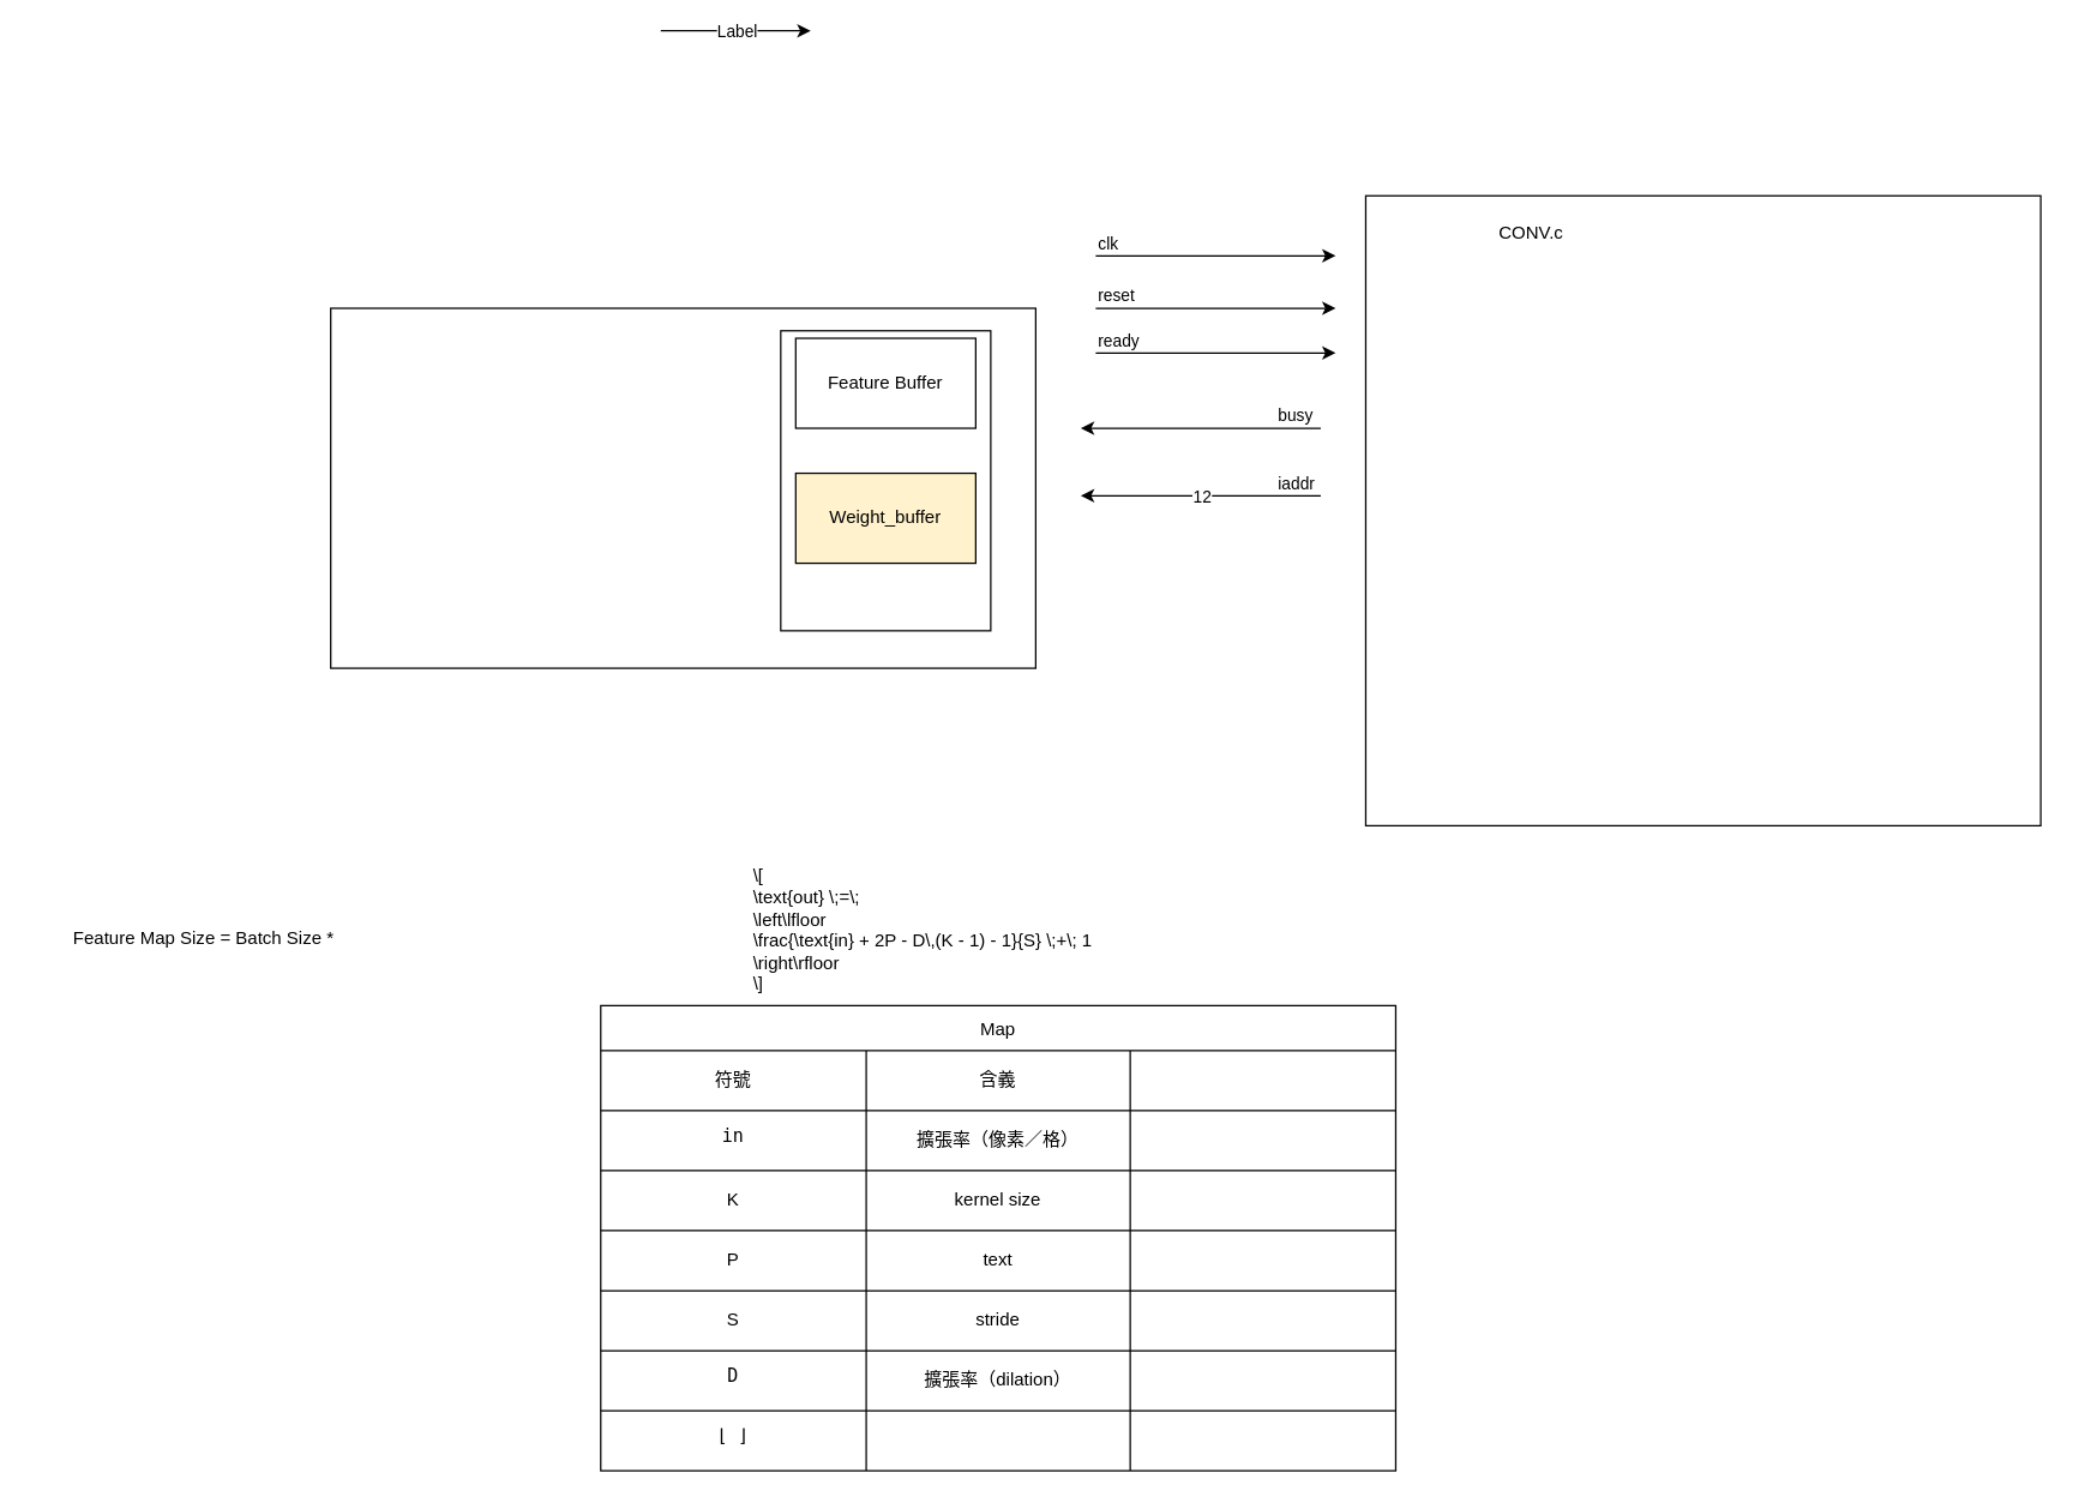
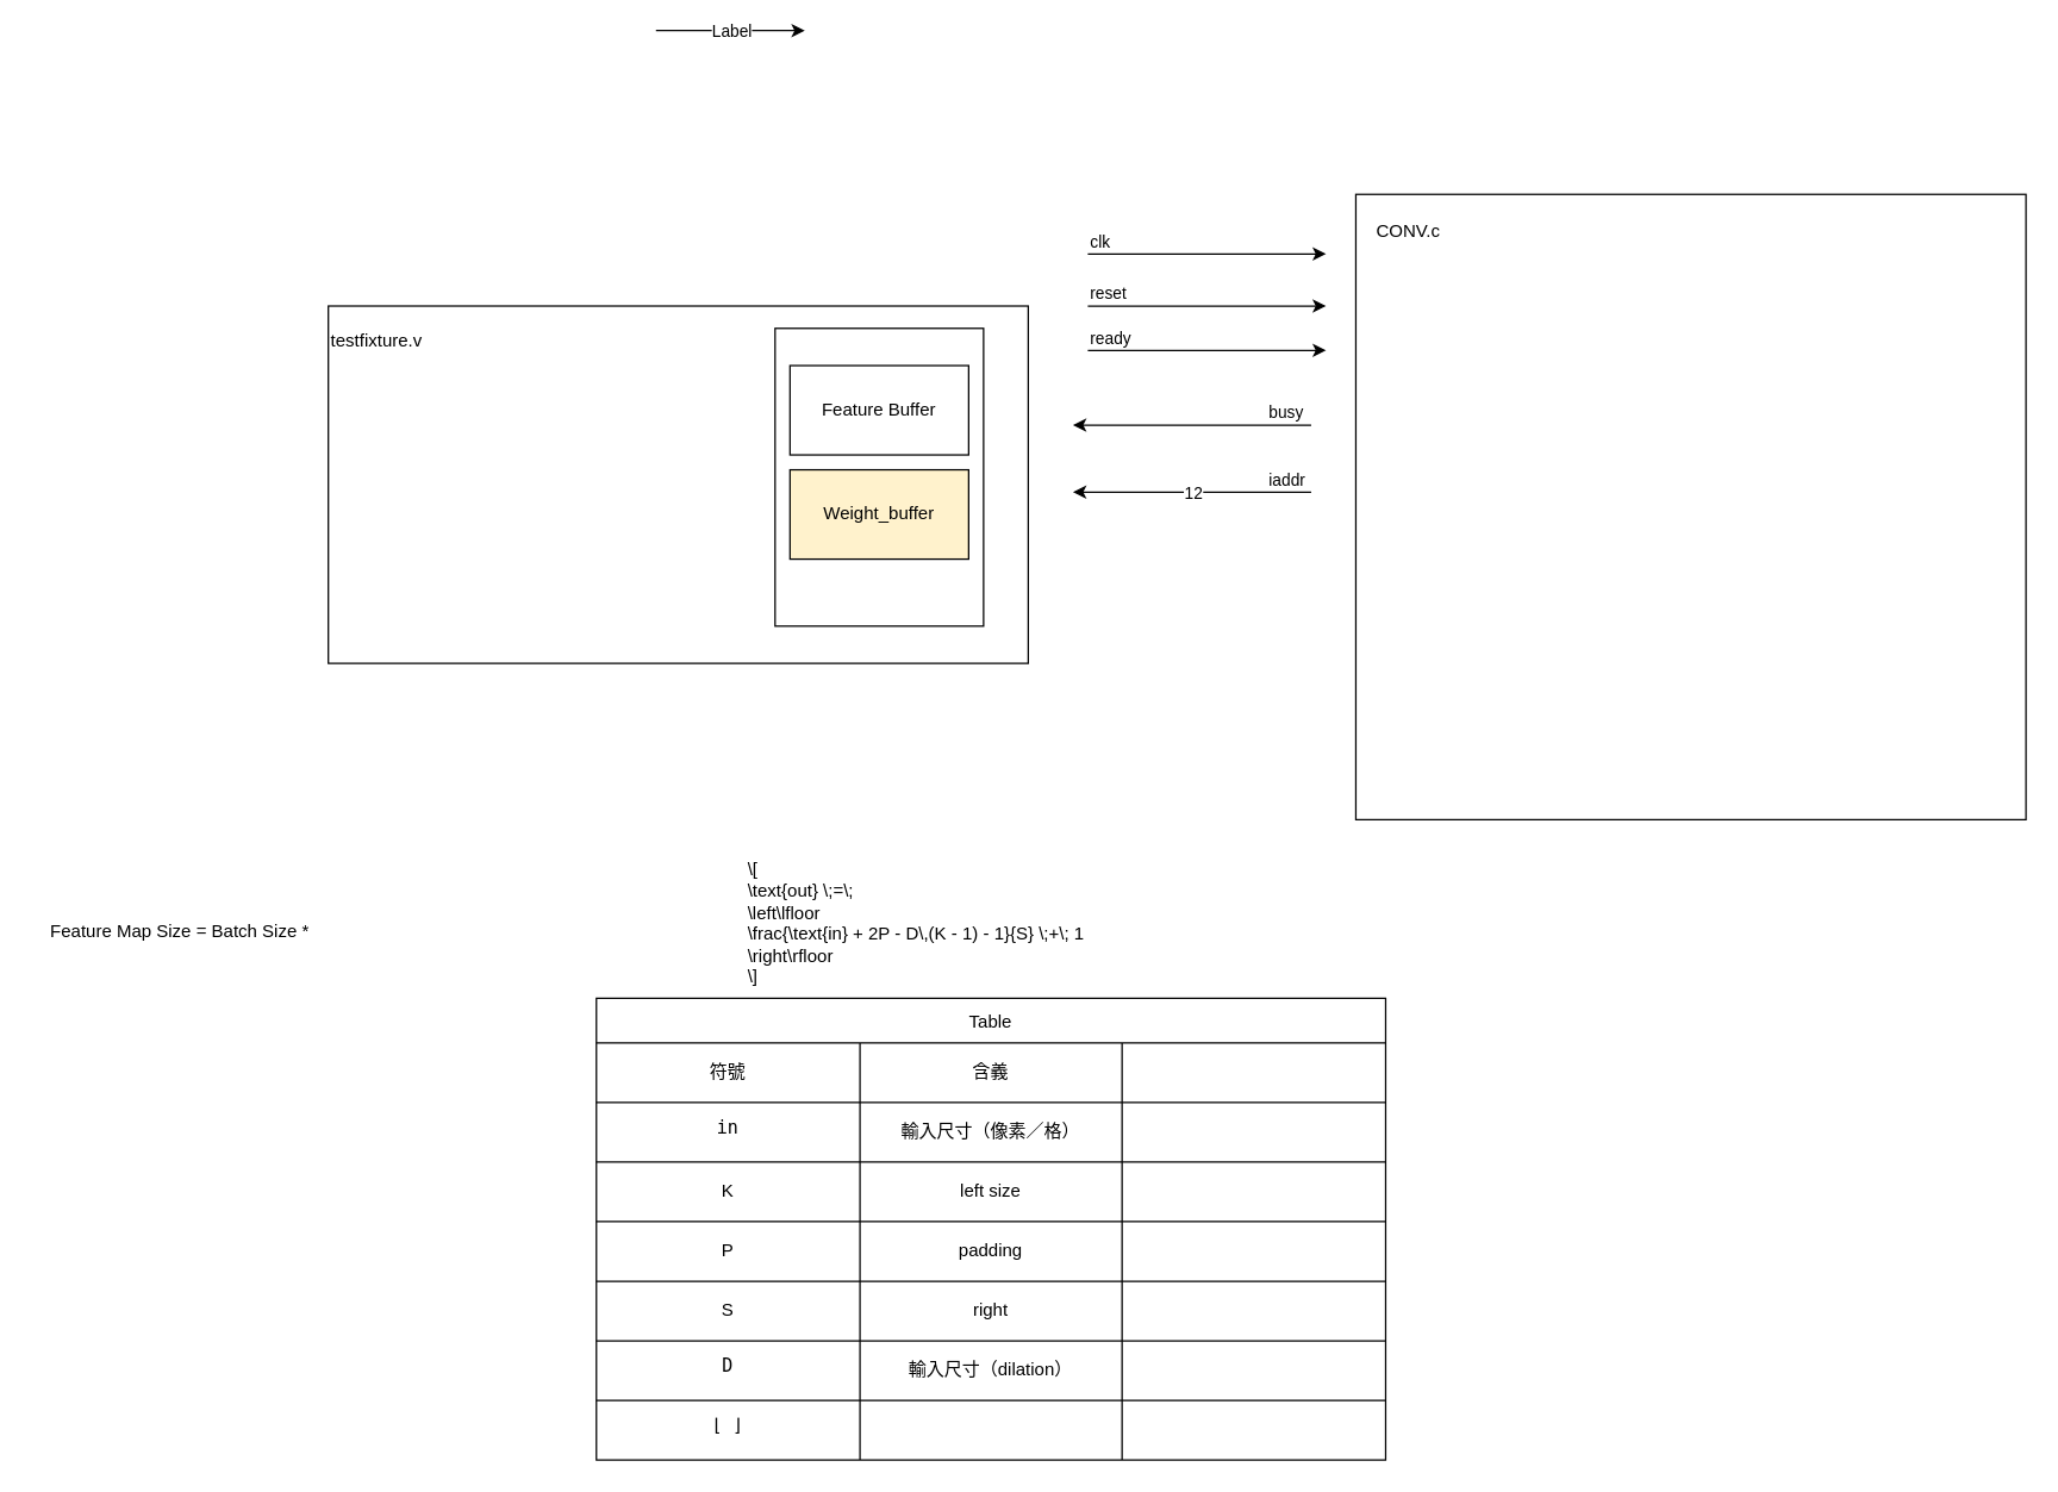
  <mxCell id="0" />
  <mxCell id="1" parent="0" />
  <mxCell id="2" value="" style="rounded=0;whiteSpace=wrap;html=1;" vertex="1" parent="1"><mxGeometry x="220" y="205" width="470" height="240" as="geometry" /></mxCell>
  <mxCell id="3" value="" style="rounded=0;whiteSpace=wrap;html=1;" vertex="1" parent="1"><mxGeometry x="910" y="130" width="450" height="420" as="geometry" /></mxCell>
- <mxCell id="5" value="CONV.c" style="text;html=1;align=center;verticalAlign=middle;resizable=0;points=[];autosize=1;strokeColor=none;fillColor=none;" vertex="1" parent="1"><mxGeometry x="985" y="140" width="70" height="30" as="geometry" /></mxCell>
+ <mxCell id="4" value="testfixture.v" style="text;whiteSpace=wrap;" vertex="1" parent="1"><mxGeometry x="220" y="215" width="90" height="40" as="geometry" /></mxCell>
+ <mxCell id="5" value="CONV.c" style="text;html=1;align=center;verticalAlign=middle;resizable=0;points=[];autosize=1;strokeColor=none;fillColor=none;" vertex="1" parent="1"><mxGeometry x="910" y="140" width="70" height="30" as="geometry" /></mxCell>
  <mxCell id="6" value="" style="rounded=0;whiteSpace=wrap;html=1;" vertex="1" parent="1"><mxGeometry x="520" y="220" width="140" height="200" as="geometry" /></mxCell>
- <mxCell id="7" value="Feature Buffer" style="rounded=0;whiteSpace=wrap;html=1;" vertex="1" parent="1"><mxGeometry x="530" y="225" width="120" height="60" as="geometry" /></mxCell>
+ <mxCell id="7" value="Feature Buffer" style="rounded=0;whiteSpace=wrap;html=1;" vertex="1" parent="1"><mxGeometry x="530" y="245" width="120" height="60" as="geometry" /></mxCell>
  <mxCell id="8" value="Weight_buffer" style="rounded=0;whiteSpace=wrap;html=1;fillColor=#fff2cc;" vertex="1" parent="1"><mxGeometry x="530" y="315" width="120" height="60" as="geometry" /></mxCell>
  <mxCell id="9" value="" style="endArrow=classic;html=1;rounded=0;" edge="1" parent="1"><mxGeometry relative="1" as="geometry"><mxPoint x="440" y="20" as="sourcePoint" /><mxPoint x="540" y="20" as="targetPoint" /></mxGeometry></mxCell>
  <mxCell id="10" value="Label" style="edgeLabel;resizable=0;html=1;;align=center;verticalAlign=middle;" connectable="0" vertex="1" parent="9"><mxGeometry relative="1" as="geometry" /></mxCell>
  <mxCell id="11" value="" style="endArrow=classic;html=1;rounded=0;" edge="1" parent="1"><mxGeometry relative="1" as="geometry"><mxPoint x="730" y="170" as="sourcePoint" /><mxPoint x="890" y="170" as="targetPoint" /></mxGeometry></mxCell>
  <mxCell id="12" value="clk" style="edgeLabel;resizable=0;html=1;;align=left;verticalAlign=bottom;" connectable="0" vertex="1" parent="11"><mxGeometry x="-1" relative="1" as="geometry" /></mxCell>
  <mxCell id="13" value="" style="endArrow=classic;html=1;rounded=0;" edge="1" parent="1"><mxGeometry relative="1" as="geometry"><mxPoint x="730" y="205" as="sourcePoint" /><mxPoint x="890" y="205" as="targetPoint" /></mxGeometry></mxCell>
  <mxCell id="14" value="reset" style="edgeLabel;resizable=0;html=1;;align=left;verticalAlign=bottom;" connectable="0" vertex="1" parent="13"><mxGeometry x="-1" relative="1" as="geometry" /></mxCell>
  <mxCell id="15" value="" style="endArrow=classic;html=1;rounded=0;" edge="1" parent="1"><mxGeometry relative="1" as="geometry"><mxPoint x="730" y="234.8" as="sourcePoint" /><mxPoint x="890" y="234.8" as="targetPoint" /></mxGeometry></mxCell>
  <mxCell id="16" value="ready" style="edgeLabel;resizable=0;html=1;;align=left;verticalAlign=bottom;" connectable="0" vertex="1" parent="15"><mxGeometry x="-1" relative="1" as="geometry" /></mxCell>
  <mxCell id="17" value="" style="endArrow=classic;html=1;rounded=0;" edge="1" parent="1"><mxGeometry relative="1" as="geometry"><mxPoint x="880" y="285" as="sourcePoint" /><mxPoint x="720" y="285" as="targetPoint" /></mxGeometry></mxCell>
  <mxCell id="18" value="busy" style="edgeLabel;resizable=0;html=1;;align=left;verticalAlign=bottom;" connectable="0" vertex="1" parent="17"><mxGeometry x="-1" relative="1" as="geometry"><mxPoint x="-30" as="offset" /></mxGeometry></mxCell>
  <mxCell id="19" value="" style="endArrow=classic;html=1;rounded=0;" edge="1" parent="1"><mxGeometry relative="1" as="geometry"><mxPoint x="880" y="330" as="sourcePoint" /><mxPoint x="720" y="330" as="targetPoint" /></mxGeometry></mxCell>
  <mxCell id="20" value="12" style="edgeLabel;resizable=0;html=1;;align=center;verticalAlign=middle;" connectable="0" vertex="1" parent="19"><mxGeometry relative="1" as="geometry" /></mxCell>
  <mxCell id="21" value="iaddr" style="edgeLabel;resizable=0;html=1;;align=left;verticalAlign=bottom;" connectable="0" vertex="1" parent="19"><mxGeometry x="-1" relative="1" as="geometry"><mxPoint x="-30" as="offset" /></mxGeometry></mxCell>
- <mxCell id="22" value="Feature Map Size = Batch Size *" style="text;html=1;align=center;verticalAlign=middle;resizable=0;points=[];autosize=1;strokeColor=none;fillColor=none;" vertex="1" parent="1"><mxGeometry x="35" y="610" width="200" height="30" as="geometry" /></mxCell>
+ <mxCell id="22" value="Feature Map Size = Batch Size *" style="text;html=1;align=center;verticalAlign=middle;resizable=0;points=[];autosize=1;strokeColor=none;fillColor=none;" vertex="1" parent="1"><mxGeometry x="20" y="610" width="200" height="30" as="geometry" /></mxCell>
  <mxCell id="23" value="\[&#10;\text{out} \;=\;&#10;\left\lfloor&#10;\frac{\text{in} + 2P - D\,(K - 1) - 1}{S} \;+\; 1&#10;\right\rfloor&#10;\]" style="text;whiteSpace=wrap;" vertex="1" parent="1"><mxGeometry x="500" y="570" width="260" height="110" as="geometry" /></mxCell>
- <mxCell id="24" value="Map" style="shape=table;startSize=30;container=1;collapsible=0;childLayout=tableLayout;" vertex="1" parent="1"><mxGeometry x="400" y="670" width="530" height="310" as="geometry" /></mxCell>
+ <mxCell id="24" value="Table" style="shape=table;startSize=30;container=1;collapsible=0;childLayout=tableLayout;" vertex="1" parent="1"><mxGeometry x="400" y="670" width="530" height="310" as="geometry" /></mxCell>
  <mxCell id="25" value="" style="shape=tableRow;horizontal=0;startSize=0;swimlaneHead=0;swimlaneBody=0;strokeColor=inherit;top=0;left=0;bottom=0;right=0;collapsible=0;dropTarget=0;fillColor=none;points=[[0,0.5],[1,0.5]];portConstraint=eastwest;" vertex="1" parent="24"><mxGeometry y="30" width="530" height="40" as="geometry" /></mxCell>
  <mxCell id="26" value="符號" style="shape=partialRectangle;html=1;whiteSpace=wrap;connectable=0;strokeColor=inherit;overflow=hidden;fillColor=none;top=0;left=0;bottom=0;right=0;pointerEvents=1;" vertex="1" parent="25"><mxGeometry width="177" height="40" as="geometry"><mxRectangle width="177" height="40" as="alternateBounds" /></mxGeometry></mxCell>
  <mxCell id="27" value="含義" style="shape=partialRectangle;html=1;whiteSpace=wrap;connectable=0;strokeColor=inherit;overflow=hidden;fillColor=none;top=0;left=0;bottom=0;right=0;pointerEvents=1;" vertex="1" parent="25"><mxGeometry x="177" width="176" height="40" as="geometry"><mxRectangle width="176" height="40" as="alternateBounds" /></mxGeometry></mxCell>
  <mxCell id="28" value="" style="shape=partialRectangle;html=1;whiteSpace=wrap;connectable=0;strokeColor=inherit;overflow=hidden;fillColor=none;top=0;left=0;bottom=0;right=0;pointerEvents=1;" vertex="1" parent="25"><mxGeometry x="353" width="177" height="40" as="geometry"><mxRectangle width="177" height="40" as="alternateBounds" /></mxGeometry></mxCell>
  <mxCell id="29" value="" style="shape=tableRow;horizontal=0;startSize=0;swimlaneHead=0;swimlaneBody=0;strokeColor=inherit;top=0;left=0;bottom=0;right=0;collapsible=0;dropTarget=0;fillColor=none;points=[[0,0.5],[1,0.5]];portConstraint=eastwest;" vertex="1" parent="24"><mxGeometry y="70" width="530" height="40" as="geometry" /></mxCell>
  <mxCell id="30" value="&lt;table&gt;&lt;tbody&gt;&lt;tr&gt;&lt;td data-col-size=&quot;sm&quot; data-end=&quot;176&quot; data-start=&quot;169&quot;&gt;&lt;code data-end=&quot;175&quot; data-start=&quot;171&quot;&gt;in&lt;/code&gt;&lt;/td&gt;&lt;/tr&gt;&lt;/tbody&gt;&lt;/table&gt;&lt;table&gt;&lt;tbody&gt;&lt;tr&gt;&lt;td data-end=&quot;197&quot; data-start=&quot;176&quot; data-col-size=&quot;sm&quot;&gt;&lt;/td&gt;&lt;/tr&gt;&lt;/tbody&gt;&lt;/table&gt;" style="shape=partialRectangle;html=1;whiteSpace=wrap;connectable=0;strokeColor=inherit;overflow=hidden;fillColor=none;top=0;left=0;bottom=0;right=0;pointerEvents=1;" vertex="1" parent="29"><mxGeometry width="177" height="40" as="geometry"><mxRectangle width="177" height="40" as="alternateBounds" /></mxGeometry></mxCell>
- <mxCell id="31" value="擴張率（像素／格）" style="shape=partialRectangle;html=1;whiteSpace=wrap;connectable=0;strokeColor=inherit;overflow=hidden;fillColor=none;top=0;left=0;bottom=0;right=0;pointerEvents=1;" vertex="1" parent="29"><mxGeometry x="177" width="176" height="40" as="geometry"><mxRectangle width="176" height="40" as="alternateBounds" /></mxGeometry></mxCell>
+ <mxCell id="31" value="輸入尺寸（像素／格）" style="shape=partialRectangle;html=1;whiteSpace=wrap;connectable=0;strokeColor=inherit;overflow=hidden;fillColor=none;top=0;left=0;bottom=0;right=0;pointerEvents=1;" vertex="1" parent="29"><mxGeometry x="177" width="176" height="40" as="geometry"><mxRectangle width="176" height="40" as="alternateBounds" /></mxGeometry></mxCell>
  <mxCell id="32" value="" style="shape=partialRectangle;html=1;whiteSpace=wrap;connectable=0;strokeColor=inherit;overflow=hidden;fillColor=none;top=0;left=0;bottom=0;right=0;pointerEvents=1;" vertex="1" parent="29"><mxGeometry x="353" width="177" height="40" as="geometry"><mxRectangle width="177" height="40" as="alternateBounds" /></mxGeometry></mxCell>
  <mxCell id="33" value="" style="shape=tableRow;horizontal=0;startSize=0;swimlaneHead=0;swimlaneBody=0;strokeColor=inherit;top=0;left=0;bottom=0;right=0;collapsible=0;dropTarget=0;fillColor=none;points=[[0,0.5],[1,0.5]];portConstraint=eastwest;" vertex="1" parent="24"><mxGeometry y="110" width="530" height="40" as="geometry" /></mxCell>
  <mxCell id="34" value="K" style="shape=partialRectangle;html=1;whiteSpace=wrap;connectable=0;strokeColor=inherit;overflow=hidden;fillColor=none;top=0;left=0;bottom=0;right=0;pointerEvents=1;" vertex="1" parent="33"><mxGeometry width="177" height="40" as="geometry"><mxRectangle width="177" height="40" as="alternateBounds" /></mxGeometry></mxCell>
- <mxCell id="35" value="kernel size" style="shape=partialRectangle;html=1;whiteSpace=wrap;connectable=0;strokeColor=inherit;overflow=hidden;fillColor=none;top=0;left=0;bottom=0;right=0;pointerEvents=1;" vertex="1" parent="33"><mxGeometry x="177" width="176" height="40" as="geometry"><mxRectangle width="176" height="40" as="alternateBounds" /></mxGeometry></mxCell>
+ <mxCell id="35" value="left size" style="shape=partialRectangle;html=1;whiteSpace=wrap;connectable=0;strokeColor=inherit;overflow=hidden;fillColor=none;top=0;left=0;bottom=0;right=0;pointerEvents=1;" vertex="1" parent="33"><mxGeometry x="177" width="176" height="40" as="geometry"><mxRectangle width="176" height="40" as="alternateBounds" /></mxGeometry></mxCell>
  <mxCell id="36" value="" style="shape=partialRectangle;html=1;whiteSpace=wrap;connectable=0;strokeColor=inherit;overflow=hidden;fillColor=none;top=0;left=0;bottom=0;right=0;pointerEvents=1;" vertex="1" parent="33"><mxGeometry x="353" width="177" height="40" as="geometry"><mxRectangle width="177" height="40" as="alternateBounds" /></mxGeometry></mxCell>
  <mxCell id="37" value="" style="shape=tableRow;horizontal=0;startSize=0;swimlaneHead=0;swimlaneBody=0;strokeColor=inherit;top=0;left=0;bottom=0;right=0;collapsible=0;dropTarget=0;fillColor=none;points=[[0,0.5],[1,0.5]];portConstraint=eastwest;" vertex="1" parent="24"><mxGeometry y="150" width="530" height="40" as="geometry" /></mxCell>
  <mxCell id="38" value="P" style="shape=partialRectangle;html=1;whiteSpace=wrap;connectable=0;strokeColor=inherit;overflow=hidden;fillColor=none;top=0;left=0;bottom=0;right=0;pointerEvents=1;" vertex="1" parent="37"><mxGeometry width="177" height="40" as="geometry"><mxRectangle width="177" height="40" as="alternateBounds" /></mxGeometry></mxCell>
- <mxCell id="39" value="text" style="shape=partialRectangle;html=1;whiteSpace=wrap;connectable=0;strokeColor=inherit;overflow=hidden;fillColor=none;top=0;left=0;bottom=0;right=0;pointerEvents=1;" vertex="1" parent="37"><mxGeometry x="177" width="176" height="40" as="geometry"><mxRectangle width="176" height="40" as="alternateBounds" /></mxGeometry></mxCell>
+ <mxCell id="39" value="padding" style="shape=partialRectangle;html=1;whiteSpace=wrap;connectable=0;strokeColor=inherit;overflow=hidden;fillColor=none;top=0;left=0;bottom=0;right=0;pointerEvents=1;" vertex="1" parent="37"><mxGeometry x="177" width="176" height="40" as="geometry"><mxRectangle width="176" height="40" as="alternateBounds" /></mxGeometry></mxCell>
  <mxCell id="40" value="" style="shape=partialRectangle;html=1;whiteSpace=wrap;connectable=0;strokeColor=inherit;overflow=hidden;fillColor=none;top=0;left=0;bottom=0;right=0;pointerEvents=1;" vertex="1" parent="37"><mxGeometry x="353" width="177" height="40" as="geometry"><mxRectangle width="177" height="40" as="alternateBounds" /></mxGeometry></mxCell>
  <mxCell id="41" value="" style="shape=tableRow;horizontal=0;startSize=0;swimlaneHead=0;swimlaneBody=0;strokeColor=inherit;top=0;left=0;bottom=0;right=0;collapsible=0;dropTarget=0;fillColor=none;points=[[0,0.5],[1,0.5]];portConstraint=eastwest;" vertex="1" parent="24"><mxGeometry y="190" width="530" height="40" as="geometry" /></mxCell>
  <mxCell id="42" value="S" style="shape=partialRectangle;html=1;whiteSpace=wrap;connectable=0;strokeColor=inherit;overflow=hidden;fillColor=none;top=0;left=0;bottom=0;right=0;pointerEvents=1;" vertex="1" parent="41"><mxGeometry width="177" height="40" as="geometry"><mxRectangle width="177" height="40" as="alternateBounds" /></mxGeometry></mxCell>
- <mxCell id="43" value="stride" style="shape=partialRectangle;html=1;whiteSpace=wrap;connectable=0;strokeColor=inherit;overflow=hidden;fillColor=none;top=0;left=0;bottom=0;right=0;pointerEvents=1;" vertex="1" parent="41"><mxGeometry x="177" width="176" height="40" as="geometry"><mxRectangle width="176" height="40" as="alternateBounds" /></mxGeometry></mxCell>
+ <mxCell id="43" value="right" style="shape=partialRectangle;html=1;whiteSpace=wrap;connectable=0;strokeColor=inherit;overflow=hidden;fillColor=none;top=0;left=0;bottom=0;right=0;pointerEvents=1;" vertex="1" parent="41"><mxGeometry x="177" width="176" height="40" as="geometry"><mxRectangle width="176" height="40" as="alternateBounds" /></mxGeometry></mxCell>
  <mxCell id="44" value="" style="shape=partialRectangle;html=1;whiteSpace=wrap;connectable=0;strokeColor=inherit;overflow=hidden;fillColor=none;top=0;left=0;bottom=0;right=0;pointerEvents=1;" vertex="1" parent="41"><mxGeometry x="353" width="177" height="40" as="geometry"><mxRectangle width="177" height="40" as="alternateBounds" /></mxGeometry></mxCell>
  <mxCell id="45" value="" style="shape=tableRow;horizontal=0;startSize=0;swimlaneHead=0;swimlaneBody=0;strokeColor=inherit;top=0;left=0;bottom=0;right=0;collapsible=0;dropTarget=0;fillColor=none;points=[[0,0.5],[1,0.5]];portConstraint=eastwest;" vertex="1" parent="24"><mxGeometry y="230" width="530" height="40" as="geometry" /></mxCell>
  <mxCell id="46" value="&lt;table&gt;&lt;tbody&gt;&lt;tr&gt;&lt;td data-col-size=&quot;sm&quot; data-end=&quot;345&quot; data-start=&quot;338&quot;&gt;&lt;code data-end=&quot;343&quot; data-start=&quot;340&quot;&gt;D&lt;/code&gt;&lt;/td&gt;&lt;/tr&gt;&lt;/tbody&gt;&lt;/table&gt;&lt;table&gt;&lt;tbody&gt;&lt;tr&gt;&lt;td data-end=&quot;362&quot; data-start=&quot;345&quot; data-col-size=&quot;sm&quot;&gt;&lt;/td&gt;&lt;/tr&gt;&lt;/tbody&gt;&lt;/table&gt;" style="shape=partialRectangle;html=1;whiteSpace=wrap;connectable=0;strokeColor=inherit;overflow=hidden;fillColor=none;top=0;left=0;bottom=0;right=0;pointerEvents=1;" vertex="1" parent="45"><mxGeometry width="177" height="40" as="geometry"><mxRectangle width="177" height="40" as="alternateBounds" /></mxGeometry></mxCell>
- <mxCell id="47" value="擴張率（dilation）" style="shape=partialRectangle;html=1;whiteSpace=wrap;connectable=0;strokeColor=inherit;overflow=hidden;fillColor=none;top=0;left=0;bottom=0;right=0;pointerEvents=1;" vertex="1" parent="45"><mxGeometry x="177" width="176" height="40" as="geometry"><mxRectangle width="176" height="40" as="alternateBounds" /></mxGeometry></mxCell>
+ <mxCell id="47" value="輸入尺寸（dilation）" style="shape=partialRectangle;html=1;whiteSpace=wrap;connectable=0;strokeColor=inherit;overflow=hidden;fillColor=none;top=0;left=0;bottom=0;right=0;pointerEvents=1;" vertex="1" parent="45"><mxGeometry x="177" width="176" height="40" as="geometry"><mxRectangle width="176" height="40" as="alternateBounds" /></mxGeometry></mxCell>
  <mxCell id="48" value="" style="shape=partialRectangle;html=1;whiteSpace=wrap;connectable=0;strokeColor=inherit;overflow=hidden;fillColor=none;top=0;left=0;bottom=0;right=0;pointerEvents=1;" vertex="1" parent="45"><mxGeometry x="353" width="177" height="40" as="geometry"><mxRectangle width="177" height="40" as="alternateBounds" /></mxGeometry></mxCell>
  <mxCell id="49" value="" style="shape=tableRow;horizontal=0;startSize=0;swimlaneHead=0;swimlaneBody=0;strokeColor=inherit;top=0;left=0;bottom=0;right=0;collapsible=0;dropTarget=0;fillColor=none;points=[[0,0.5],[1,0.5]];portConstraint=eastwest;" vertex="1" parent="24"><mxGeometry y="270" width="530" height="40" as="geometry" /></mxCell>
  <mxCell id="50" value="&lt;table&gt;&lt;tbody&gt;&lt;tr&gt;&lt;td data-col-size=&quot;sm&quot; data-end=&quot;345&quot; data-start=&quot;338&quot;&gt;&lt;code data-end=&quot;343&quot; data-start=&quot;340&quot;&gt;⌊ ⌋&lt;/code&gt;&lt;/td&gt;&lt;/tr&gt;&lt;/tbody&gt;&lt;/table&gt;&lt;table&gt;&lt;tbody&gt;&lt;tr&gt;&lt;td data-end=&quot;362&quot; data-start=&quot;345&quot; data-col-size=&quot;sm&quot;&gt;&lt;/td&gt;&lt;/tr&gt;&lt;/tbody&gt;&lt;/table&gt;" style="shape=partialRectangle;html=1;whiteSpace=wrap;connectable=0;strokeColor=inherit;overflow=hidden;fillColor=none;top=0;left=0;bottom=0;right=0;pointerEvents=1;" vertex="1" parent="49"><mxGeometry width="177" height="40" as="geometry"><mxRectangle width="177" height="40" as="alternateBounds" /></mxGeometry></mxCell>
  <mxCell id="51" value="" style="shape=partialRectangle;html=1;whiteSpace=wrap;connectable=0;strokeColor=inherit;overflow=hidden;fillColor=none;top=0;left=0;bottom=0;right=0;pointerEvents=1;" vertex="1" parent="49"><mxGeometry x="177" width="176" height="40" as="geometry"><mxRectangle width="176" height="40" as="alternateBounds" /></mxGeometry></mxCell>
  <mxCell id="52" value="" style="shape=partialRectangle;html=1;whiteSpace=wrap;connectable=0;strokeColor=inherit;overflow=hidden;fillColor=none;top=0;left=0;bottom=0;right=0;pointerEvents=1;" vertex="1" parent="49"><mxGeometry x="353" width="177" height="40" as="geometry"><mxRectangle width="177" height="40" as="alternateBounds" /></mxGeometry></mxCell>
